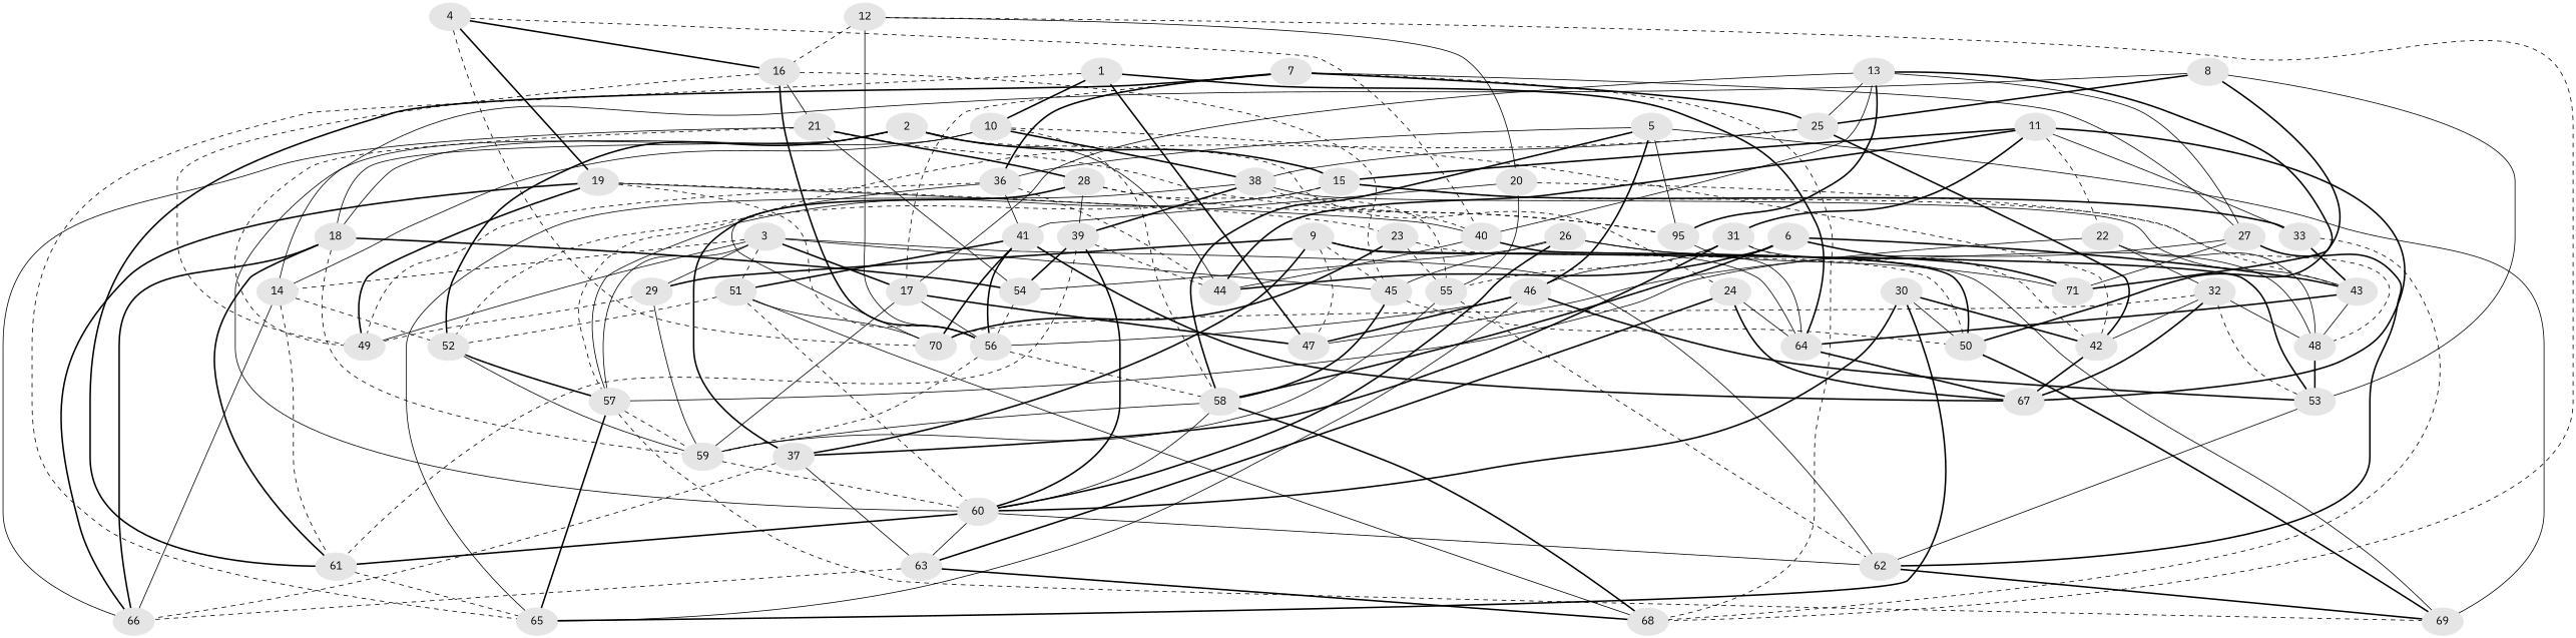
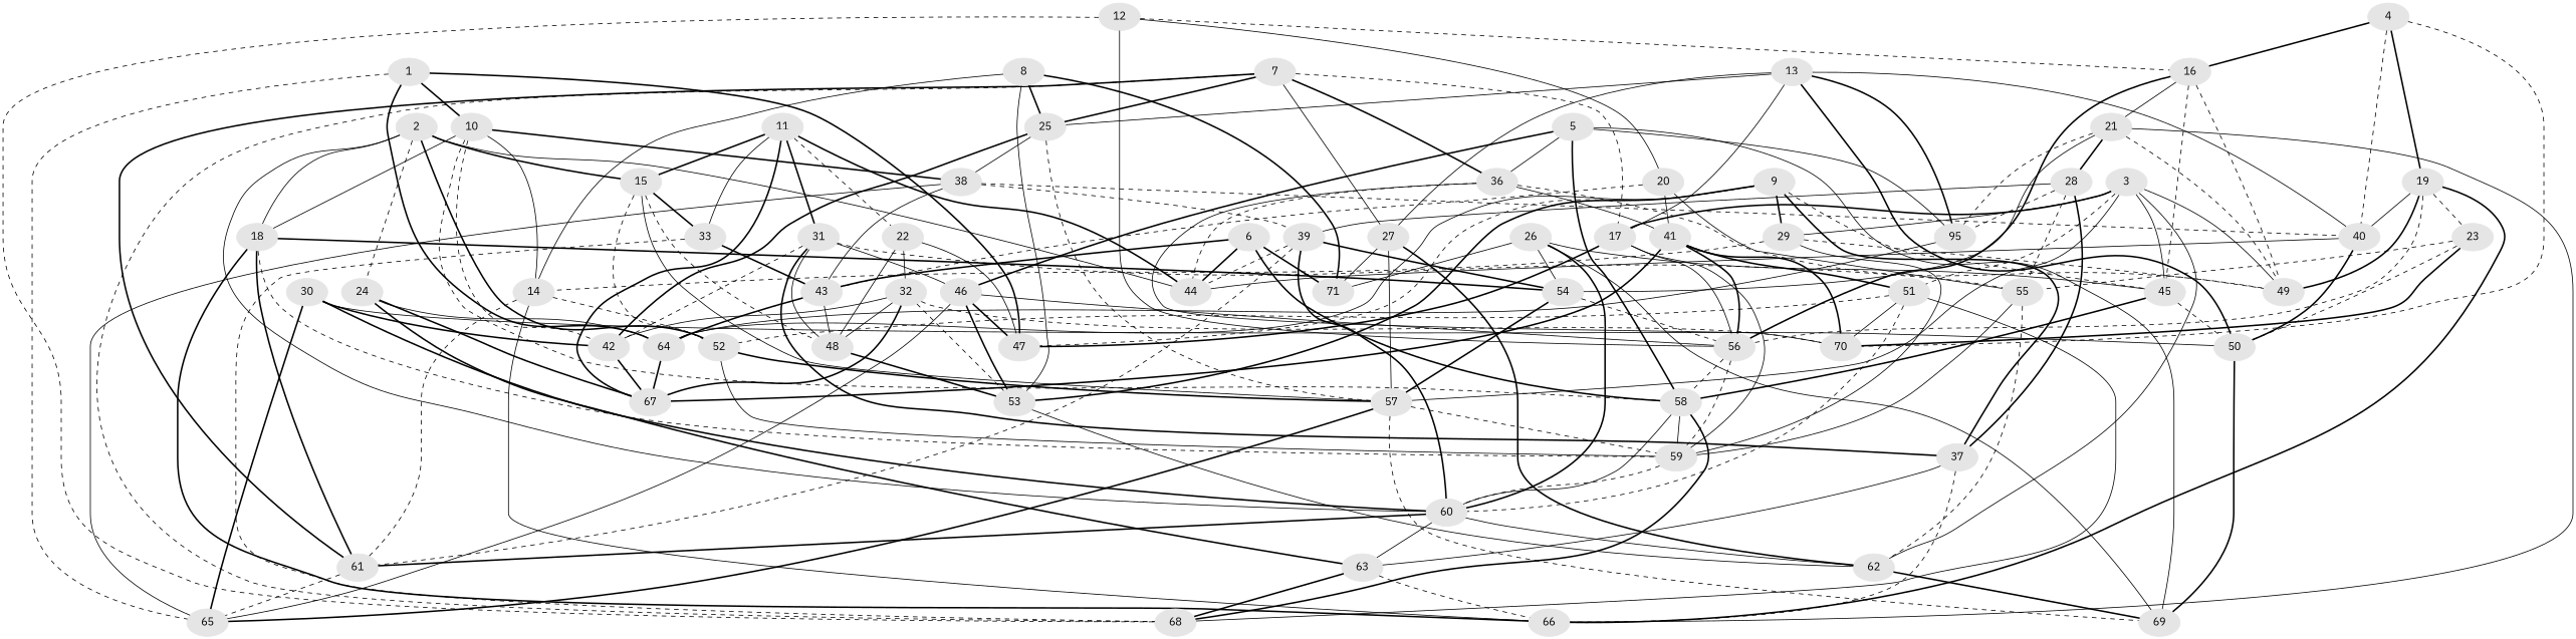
  graph {
    fontname="IBM Plex Sans"
    node [color=gray90 fontname="IBM Plex Sans" style=filled]
    edge [fontname="IBM Plex Sans" style=bold weight=1.0]
    1
    10
    47
    64
    65
    18
    14
    58
    38
    42
    67
    2
    15
    24
    44
    52
    60
    57
    33
    48
    61
    66
    59
    54
    63
    62
    3
    17
    29
    45
    49
    51
    56
    50
    70
    68
    69
    4
    16
    19
    40
    21
    23
    n44 [label=95]
    5
    36
    46
    41
    53
    6
    43
    71
    7
    25
    27
    8
    9
    37
    39
    11
    22
    31
    32
    55
    12
    20
    28
    13
    26
    30
    1 -- 10
    1 -- 47
    1 -- 64
    1 -- 65 [style=dashed]
    10 -- 18 [style=solid]
    10 -- 14 [style=solid]
    10 -- 58 [style=dashed]
    10 -- 38
    10 -- 42 [style=dashed]
    64 -- 67
    18 -- 61
    18 -- 66
    18 -- 59 [style=dashed]
    18 -- 54
    14 -- 52 [style=dashed]
    14 -- 61 [style=dashed]
    14 -- 66 [style=solid]
    58 -- 60 [style=solid]
    58 -- 59 [style=solid]
    58 -- 68
    38 -- 65 [style=solid]
    38 -- 40 [style=dashed]
    38 -- 43 [style=solid]
-   38 -- 39
+   38 -- 39 [style=dashed]
    42 -- 67
    2 -- 18 [style=solid]
    2 -- 15
    2 -- 24 [style=dashed]
    2 -- 44 [style=solid]
    2 -- 52
    2 -- 60 [style=solid]
    15 -- 52 [style=dashed]
    15 -- 57 [style=solid]
    15 -- 33
    15 -- 48 [style=dashed]
    24 -- 64 [style=solid]
    24 -- 67
    24 -- 63
    52 -- 57
    52 -- 59 [style=solid]
    60 -- 61
    60 -- 63 [style=solid]
    60 -- 62 [style=solid]
    57 -- 65
    57 -- 59 [style=dashed weight=2.0]
    57 -- 69 [style=dashed]
    33 -- 68 [style=dashed]
    33 -- 43
    48 -- 53
    61 -- 65 [style=dashed]
    59 -- 60 [style=dashed]
+   54 -- 57
    54 -- 56 [style=dashed]
    63 -- 66 [style=dashed]
    63 -- 68
    62 -- 69
-   3 -- 14 [style=dashed]
+   29 -- 14 [style=dashed]
    3 -- 57 [style=solid]
    3 -- 62 [style=solid]
    3 -- 17
    3 -- 29 [style=solid]
    3 -- 45 [style=solid]
    3 -- 49 [style=solid]
    3 -- 51 [style=dashed]
    17 -- 47
    17 -- 59 [style=solid]
    17 -- 56 [style=solid]
    29 -- 59 [style=solid]
    29 -- 49 [style=dashed]
    45 -- 58
    45 -- 50 [style=dashed]
    51 -- 52 [style=dashed]
    51 -- 60 [style=dashed]
    51 -- 70 [style=solid]
    51 -- 68 [style=solid]
    56 -- 58 [style=dashed]
    56 -- 59 [style=dashed]
    50 -- 69
    4 -- 70 [style=dashed]
    4 -- 16
    4 -- 19
    4 -- 40 [style=dashed]
    16 -- 45 [style=dashed]
    16 -- 49 [style=dashed]
    16 -- 56
    16 -- 21 [style=solid]
    19 -- 66
    19 -- 49
    19 -- 56 [style=dashed]
    19 -- 40 [style=solid]
    19 -- 23 [style=dashed]
    40 -- 44 [style=solid]
    40 -- 50
    21 -- 66 [style=solid]
    21 -- 54 [style=solid]
    21 -- 49 [style=dashed]
    21 -- n44 [style=dashed]
    21 -- 28
    23 -- 50 [style=dashed]
    23 -- 70
    23 -- 55 [style=dashed]
    n44 -- 64 [style=solid]
    5 -- 58
    5 -- 69 [style=solid weight=2.0]
    5 -- n44 [style=solid]
    5 -- 36 [style=solid]
    5 -- 46
    36 -- 44 [style=dashed]
    36 -- 49 [style=dashed]
    36 -- 70 [style=solid]
    36 -- 41 [style=solid]
    46 -- 47
    46 -- 65 [style=solid]
    46 -- 56 [style=solid]
    46 -- 53
    41 -- 67
    41 -- 51
    41 -- 56
    41 -- 70
    53 -- 62 [style=solid]
    6 -- 58
    6 -- 44
    6 -- 43
    6 -- 71
    43 -- 64
    43 -- 48 [style=solid]
    7 -- 61
    7 -- 17 [style=dashed]
    7 -- 68 [style=dashed]
    7 -- 36
    7 -- 25
    7 -- 27 [style=solid]
    25 -- 38 [style=solid]
    25 -- 42
    25 -- 57 [style=dashed]
    27 -- 57 [style=solid]
    27 -- 62
    27 -- 71 [style=solid weight=2.0]
    8 -- 14 [style=solid]
    8 -- 53 [style=solid]
    8 -- 71
    8 -- 25
    9 -- 47 [style=dashed]
    9 -- 64 [style=solid]
    9 -- 29
    9 -- 45 [style=dashed]
    9 -- 53
    9 -- 37
    37 -- 66 [style=dashed]
    37 -- 63 [style=solid weight=2.0]
    39 -- 44 [style=dashed]
    39 -- 60
    39 -- 61 [style=dashed]
    39 -- 54
    11 -- 67
    11 -- 15
    11 -- 44
    11 -- 33 [style=solid]
    11 -- 22 [style=dashed]
    11 -- 31
    22 -- 47 [style=solid]
    22 -- 48 [style=solid]
    22 -- 32 [style=solid]
    31 -- 42 [style=dashed]
    31 -- 48 [style=solid]
    31 -- 46 [style=solid]
    31 -- 37
    31 -- 55 [style=dashed]
    32 -- 42 [style=solid]
    32 -- 67
    32 -- 48 [style=solid]
    32 -- 70 [style=dashed]
    32 -- 53 [style=dashed]
    55 -- 59 [style=solid]
    55 -- 62 [style=dashed]
    12 -- 56 [style=solid weight=2.0]
    12 -- 68 [style=dashed]
    12 -- 16 [style=dashed]
    12 -- 20 [style=solid]
    20 -- 41 [style=solid]
    20 -- 43 [style=dashed]
    20 -- 55 [style=solid]
    28 -- n44 [style=dashed]
    28 -- 37
    28 -- 39 [style=solid]
    28 -- 55 [style=dashed]
    13 -- 17 [style=solid]
    13 -- 50
    13 -- 40 [style=solid]
    13 -- n44
    13 -- 25 [style=solid]
    13 -- 27 [style=solid]
    26 -- 60
    26 -- 54 [style=solid]
    26 -- 45 [style=solid]
    26 -- 69 [style=solid]
    26 -- 71 [style=solid weight=2.0]
    30 -- 65
    30 -- 42
    30 -- 60
    30 -- 50 [style=solid]
  }
